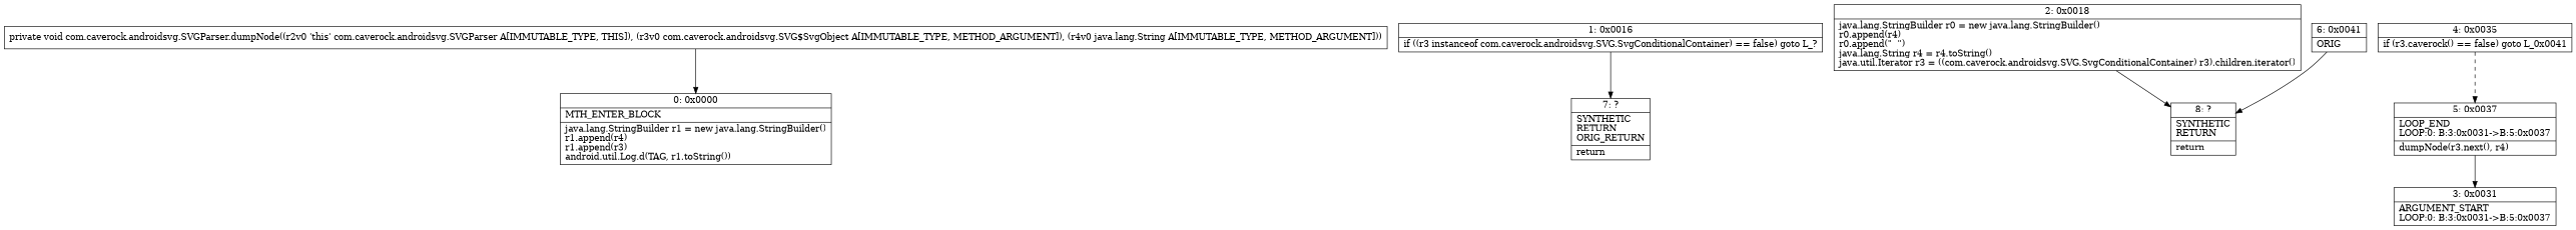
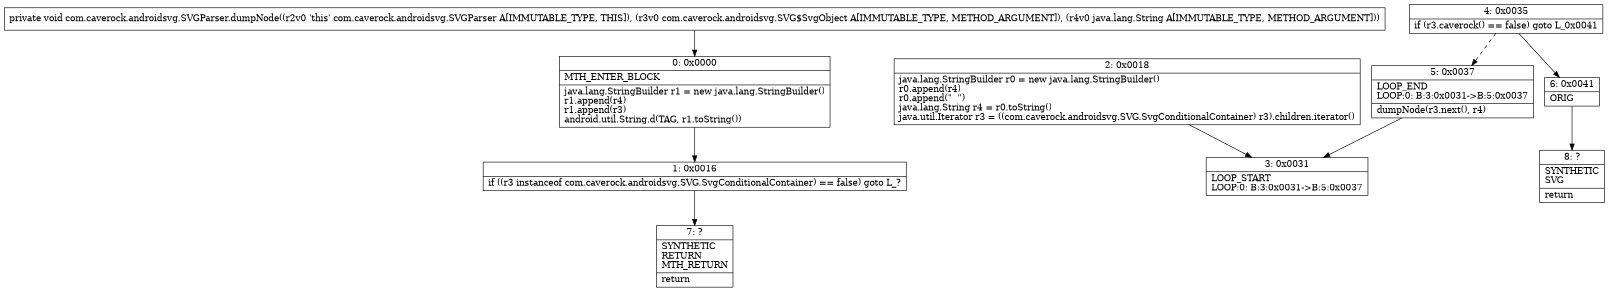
  digraph {
    node [shape=record]
-   n1 [label="{0\:\ 0x0000|MTH_ENTER_BLOCK\l|java.lang.StringBuilder r1 = new java.lang.StringBuilder()\lr1.append(r4)\lr1.append(r3)\landroid.util.Log.d(TAG, r1.toString())\l}"]
+   n1 [label="{0\:\ 0x0000|MTH_ENTER_BLOCK\l|java.lang.StringBuilder r1 = new java.lang.StringBuilder()\lr1.append(r4)\lr1.append(r3)\landroid.util.String.d(TAG, r1.toString())\l}"]
    n2 [label="{1\:\ 0x0016|if ((r3 instanceof com.caverock.androidsvg.SVG.SvgConditionalContainer) == false) goto L_?\l}"]
-   n3 [label="{7\:\ ?|SYNTHETIC\lRETURN\lORIG_RETURN\l|return\l}"]
-   n4 [label="{2\:\ 0x0018|java.lang.StringBuilder r0 = new java.lang.StringBuilder()\lr0.append(r4)\lr0.append(\"  \")\ljava.lang.String r4 = r4.toString()\ljava.util.Iterator r3 = ((com.caverock.androidsvg.SVG.SvgConditionalContainer) r3).children.iterator()\l}"]
-   n5 [label="{3\:\ 0x0031|ARGUMENT_START\lLOOP:0: B:3:0x0031\-\>B:5:0x0037\l}"]
+   n3 [label="{7\:\ ?|SYNTHETIC\lRETURN\lMTH_RETURN\l|return\l}"]
+   n4 [label="{2\:\ 0x0018|java.lang.StringBuilder r0 = new java.lang.StringBuilder()\lr0.append(r4)\lr0.append(\"  \")\ljava.lang.String r4 = r0.toString()\ljava.util.Iterator r3 = ((com.caverock.androidsvg.SVG.SvgConditionalContainer) r3).children.iterator()\l}"]
+   n5 [label="{3\:\ 0x0031|LOOP_START\lLOOP:0: B:3:0x0031\-\>B:5:0x0037\l}"]
    n6 [label="{4\:\ 0x0035|if (r3.caverock() == false) goto L_0x0041\l}"]
    n7 [label="{5\:\ 0x0037|LOOP_END\lLOOP:0: B:3:0x0031\-\>B:5:0x0037\l|dumpNode(r3.next(), r4)\l}"]
    n8 [label="{6\:\ 0x0041|ORIG\l}"]
-   n9 [label="{8\:\ ?|SYNTHETIC\lRETURN\l|return\l}"]
+   n9 [label="{8\:\ ?|SYNTHETIC\lSVG\l|return\l}"]
    n10 [label="{private void com.caverock.androidsvg.SVGParser.dumpNode((r2v0 'this' com.caverock.androidsvg.SVGParser A[IMMUTABLE_TYPE, THIS]), (r3v0 com.caverock.androidsvg.SVG$SvgObject A[IMMUTABLE_TYPE, METHOD_ARGUMENT]), (r4v0 java.lang.String A[IMMUTABLE_TYPE, METHOD_ARGUMENT])) }"]
+   n1 -> n2
    n2 -> n3
-   n4 -> n9
+   n4 -> n5
    n6 -> n7 [style=dashed]
+   n6 -> n8
    n7 -> n5
    n8 -> n9
    n10 -> n1
  }
